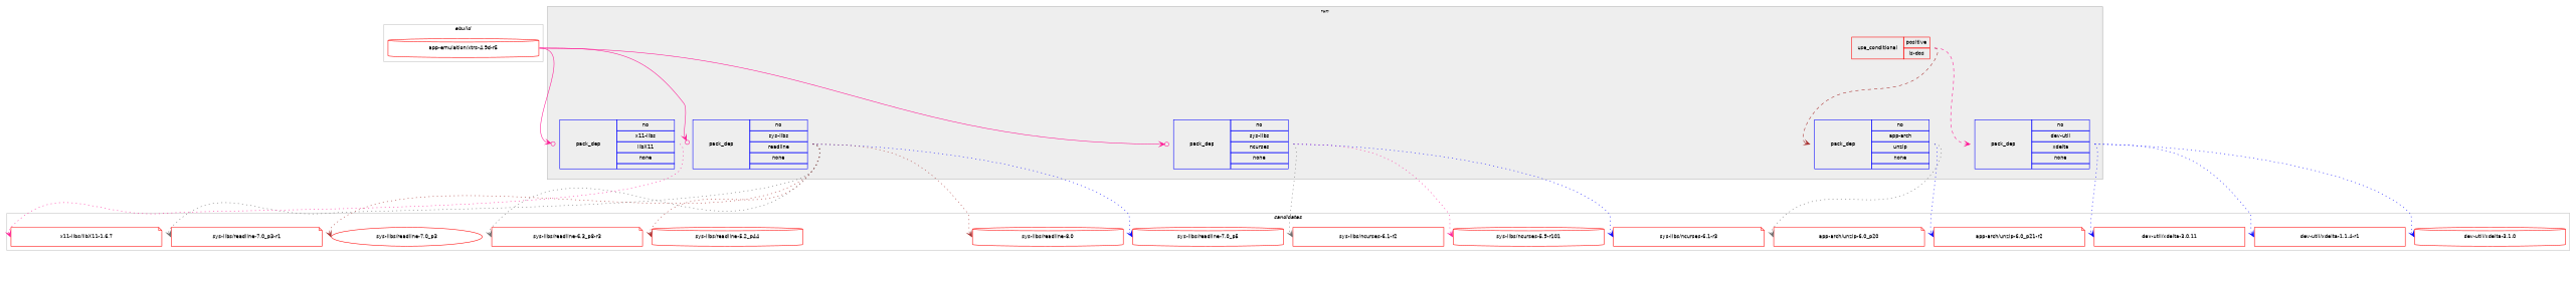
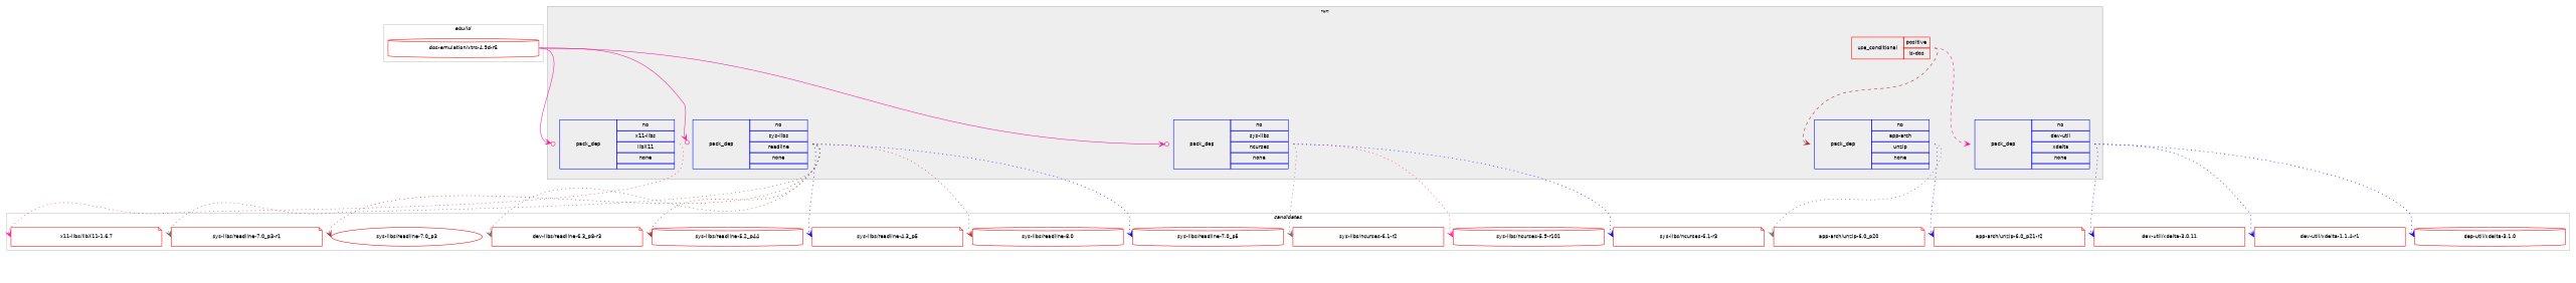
  digraph {
    compound=true
    concentrate=true
    fontname=Helvetica
    fontsize=10
    newrank=true
    rankdir=TB
    ranksep=1.5
    node [color=red fontname=Helvetica fontsize=10 shape=note]
    edge [arrowhead=vee color=blue headport=w style=dotted tailport=e weight=100]
-   n1 [label="app-emulation/xtrs-4.9d-r5" shape=cylinder width=4]
+   n1 [label="dos-emulation/xtrs-4.9d-r5" shape=cylinder width=4]
    n2 [color=blue label=<<TABLE BORDER="0" CELLBORDER="1" CELLSPACING="0" CELLPADDING="4" WIDTH="220"><TR><TD ROWSPAN="6" CELLPADDING="30">pack_dep</TD></TR><TR><TD WIDTH="110">no</TD></TR><TR><TD>app-arch</TD></TR><TR><TD>unzip</TD></TR><TR><TD>none</TD></TR><TR><TD></TD></TR></TABLE>> shape=none]
    n3 [color=blue label=<<TABLE BORDER="0" CELLBORDER="1" CELLSPACING="0" CELLPADDING="4" WIDTH="220"><TR><TD ROWSPAN="6" CELLPADDING="30">pack_dep</TD></TR><TR><TD WIDTH="110">no</TD></TR><TR><TD>dev-util</TD></TR><TR><TD>xdelta</TD></TR><TR><TD>none</TD></TR><TR><TD></TD></TR></TABLE>> shape=none]
    n4 [label=<<TABLE BORDER="0" CELLBORDER="1" CELLSPACING="0" CELLPADDING="4"><TR><TD ROWSPAN="3" CELLPADDING="10">use_conditional</TD></TR><TR><TD>positive</TD></TR><TR><TD>ls-dos</TD></TR></TABLE>> shape=none]
    n5 [color=blue label=<<TABLE BORDER="0" CELLBORDER="1" CELLSPACING="0" CELLPADDING="4" WIDTH="220"><TR><TD ROWSPAN="6" CELLPADDING="30">pack_dep</TD></TR><TR><TD WIDTH="110">no</TD></TR><TR><TD>sys-libs</TD></TR><TR><TD>ncurses</TD></TR><TR><TD>none</TD></TR><TR><TD></TD></TR></TABLE>> shape=none]
    n6 [color=blue label=<<TABLE BORDER="0" CELLBORDER="1" CELLSPACING="0" CELLPADDING="4" WIDTH="220"><TR><TD ROWSPAN="6" CELLPADDING="30">pack_dep</TD></TR><TR><TD WIDTH="110">no</TD></TR><TR><TD>sys-libs</TD></TR><TR><TD>readline</TD></TR><TR><TD>none</TD></TR><TR><TD></TD></TR></TABLE>> shape=none]
    n7 [color=blue label=<<TABLE BORDER="0" CELLBORDER="1" CELLSPACING="0" CELLPADDING="4" WIDTH="220"><TR><TD ROWSPAN="6" CELLPADDING="30">pack_dep</TD></TR><TR><TD WIDTH="110">no</TD></TR><TR><TD>x11-libs</TD></TR><TR><TD>libX11</TD></TR><TR><TD>none</TD></TR><TR><TD></TD></TR></TABLE>> shape=none]
    n8 [label="app-arch/unzip-6.0_p20" width=4]
    n9 [label="app-arch/unzip-6.0_p21-r2" width=4]
    n10 [label="dev-util/xdelta-1.1.4-r1" shape=box width=4]
    n11 [label="dev-util/xdelta-3.0.11" shape=box width=4]
-   n12 [label="dev-util/xdelta-3.1.0" shape=cylinder width=4]
+   n12 [label="dep-util/xdelta-3.1.0" shape=cylinder width=4]
    n13 [label="sys-libs/ncurses-5.9-r101" shape=cylinder width=4]
    n14 [label="sys-libs/ncurses-6.1-r2" shape=box width=4]
    n15 [label="sys-libs/ncurses-6.1-r3" width=4]
+   n16 [label="sys-libs/readline-4.3_p5" width=4]
    n17 [label="sys-libs/readline-5.2_p44" shape=cylinder width=4]
-   n18 [label="sys-libs/readline-6.3_p8-r3" width=4]
+   n18 [label="dev-libs/readline-6.3_p8-r3" width=4]
    n19 [label="sys-libs/readline-7.0_p3" shape=ellipse width=4]
    n20 [label="sys-libs/readline-7.0_p3-r1" width=4]
    n21 [label="sys-libs/readline-7.0_p5" shape=cylinder width=4]
    n22 [label="sys-libs/readline-8.0" shape=cylinder width=4]
    n23 [label="x11-libs/libX11-1.6.7" width=4]
    subgraph cluster_1 {
      color=gray
      label=<<i>ebuild</i>>
      rank=same
      n1
    }
    subgraph cluster_2 {
      color=gray
      label=<<i>dependencies</i>>
      subgraph cluster_3 {
        color=gray
        fillcolor="#eeeeee"
        label=<<i>compile</i>>
        style=filled
        subgraph sub_4 {
          color=gray
          fillcolor="#eeeeee"
          label=<<i>compile</i>>
          style=filled
          n4
          subgraph sub_5 {
            color=gray
            fillcolor="#eeeeee"
            label=<<i>compile</i>>
            style=filled
            n2
          }
          subgraph sub_6 {
            color=gray
            fillcolor="#eeeeee"
            label=<<i>compile</i>>
            style=filled
            n3
          }
        }
      }
      subgraph cluster_7 {
        color=gray
        fillcolor="#eeeeee"
        label=<<i>compile and run</i>>
        style=filled
        subgraph sub_8 {
          color=gray
          fillcolor="#eeeeee"
          label=<<i>compile and run</i>>
          style=filled
          n5
        }
        subgraph sub_9 {
          color=gray
          fillcolor="#eeeeee"
          label=<<i>compile and run</i>>
          style=filled
          n6
        }
        subgraph sub_10 {
          color=gray
          fillcolor="#eeeeee"
          label=<<i>compile and run</i>>
          style=filled
          n7
        }
      }
      subgraph cluster_11 {
        color=gray
        fillcolor="#eeeeee"
        label=<<i>run</i>>
        style=filled
      }
    }
    subgraph cluster_12 {
      color=gray
      label=<<i>candidates</i>>
      rank=same
      subgraph sub_13 {
        color=black
        label=<<i>candidates</i>>
        nodesep=1
        rank=same
        n8
        n9
      }
      subgraph sub_14 {
        color=black
        label=<<i>candidates</i>>
        nodesep=1
        rank=same
        n10
        n11
        n12
      }
      subgraph sub_15 {
        color=black
        label=<<i>candidates</i>>
        nodesep=1
        rank=same
        n13
        n14
        n15
      }
      subgraph sub_16 {
        color=black
        label=<<i>candidates</i>>
        nodesep=1
        rank=same
+       n16
        n17
        n18
        n19
        n20
        n21
        n22
      }
      subgraph sub_17 {
        color=black
        label=<<i>candidates</i>>
        nodesep=1
        rank=same
        n23
      }
    }
    n1 -> n5 [arrowhead=odotvee color=deeppink style=solid weight=20]
    n1 -> n6 [arrowhead=odotvee color=deeppink style=solid weight=20]
    n1 -> n7 [arrowhead=odotvee color=deeppink style=solid weight=20]
    n2 -> n8 [color=gray40]
    n2 -> n9
    n3 -> n10
    n3 -> n11
    n3 -> n12
    n4 -> n2 [color=brown style=dashed weight=20]
    n4 -> n3 [color=deeppink style=dashed weight=20]
    n5 -> n13 [color=deeppink]
    n5 -> n14 [color=gray40]
    n5 -> n15
+   n6 -> n16
    n6 -> n17 [color=brown]
    n6 -> n18 [color=gray40]
    n6 -> n19 [color=brown]
    n6 -> n20 [color=gray40]
    n6 -> n21
    n6 -> n22 [color=brown]
    n7 -> n23 [color=deeppink]
  }
